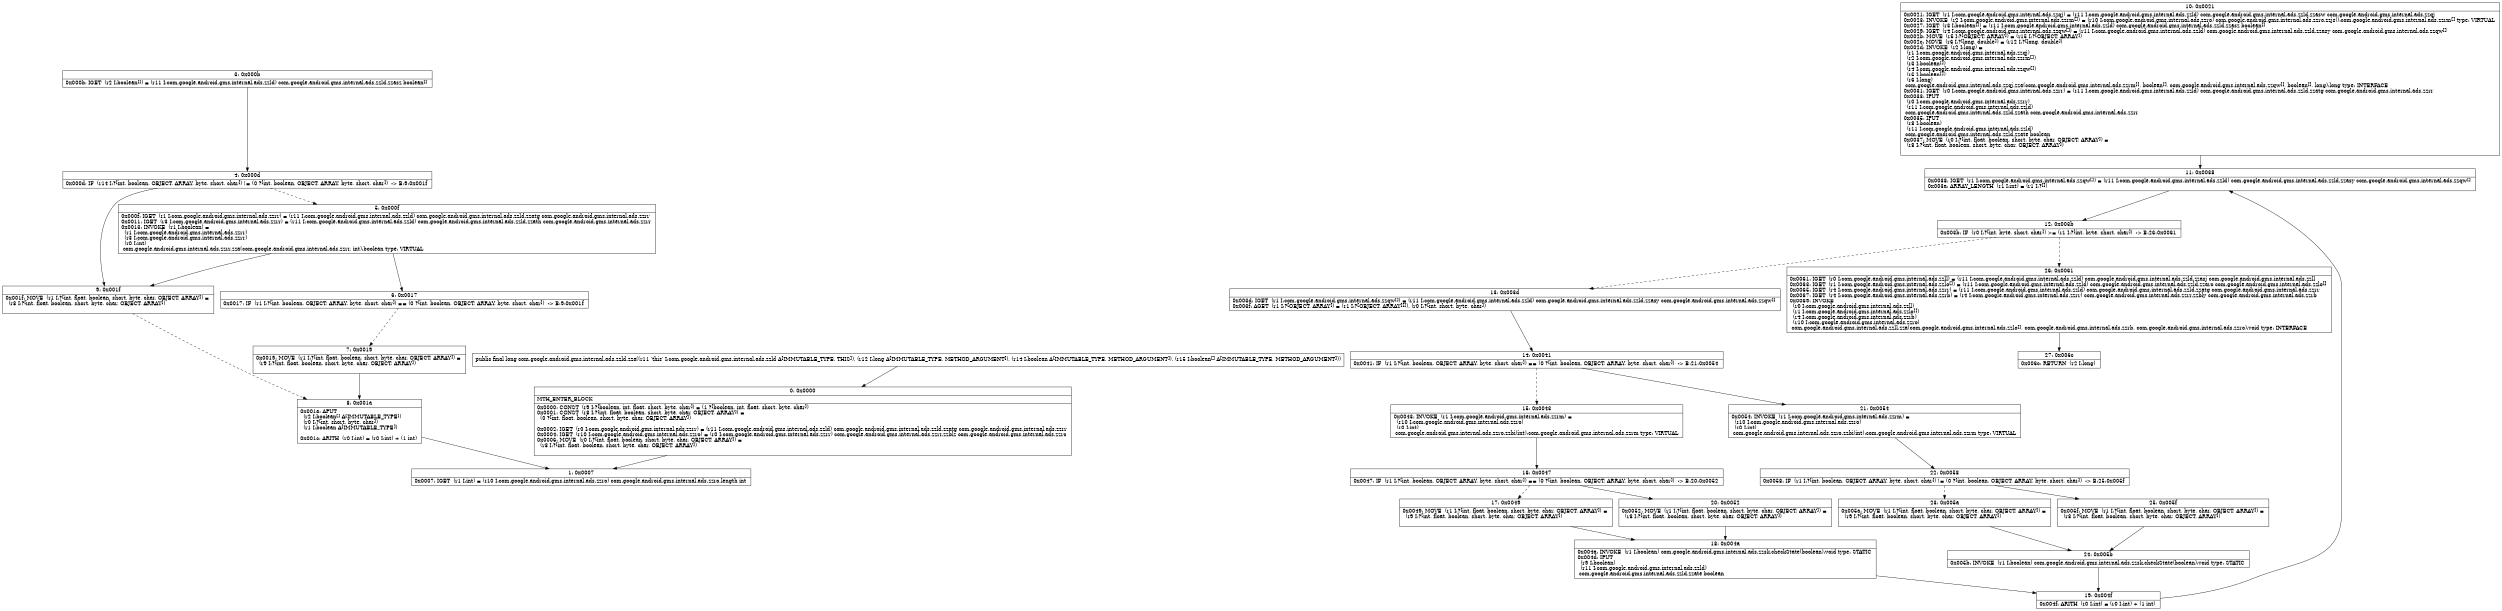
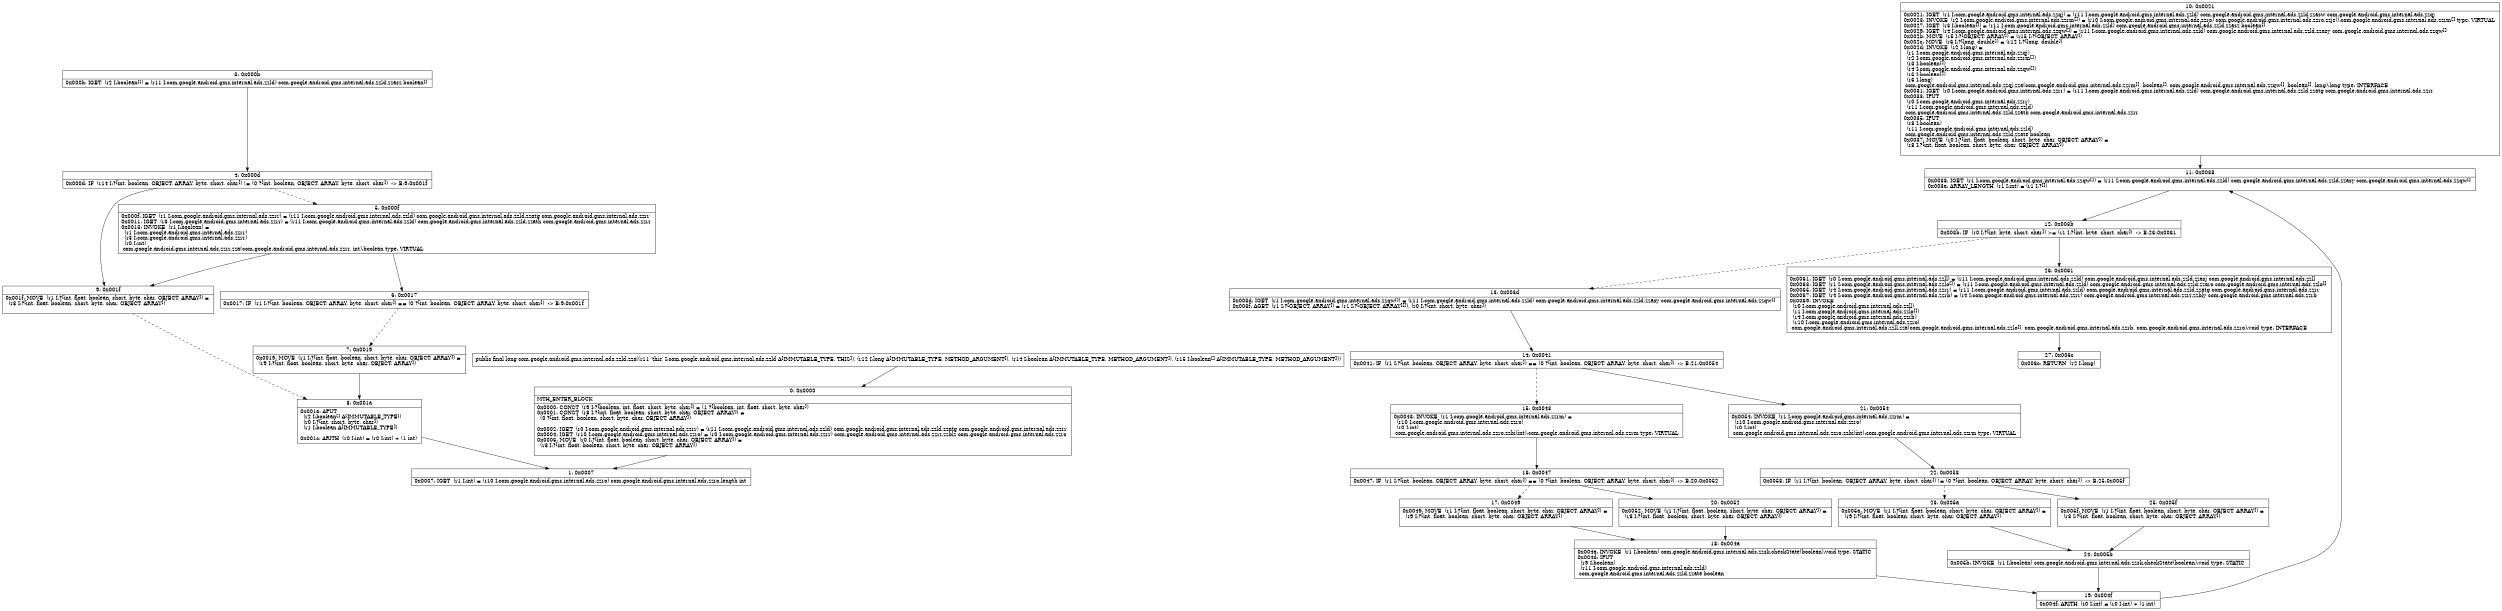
  digraph {
    node [shape=record]
    n1 [label="{0\:\ 0x0000|MTH_ENTER_BLOCK\l|0x0000: CONST  (r9 I:?[boolean, int, float, short, byte, char]) = (1 ?[boolean, int, float, short, byte, char]) \l0x0001: CONST  (r8 I:?[int, float, boolean, short, byte, char, OBJECT, ARRAY]) = \l  (0 ?[int, float, boolean, short, byte, char, OBJECT, ARRAY])\l \l0x0002: IGET  (r0 I:com.google.android.gms.internal.ads.zzrr) = (r11 I:com.google.android.gms.internal.ads.zzld) com.google.android.gms.internal.ads.zzld.zzatg com.google.android.gms.internal.ads.zzrr \l0x0004: IGET  (r10 I:com.google.android.gms.internal.ads.zzro) = (r0 I:com.google.android.gms.internal.ads.zzrr) com.google.android.gms.internal.ads.zzrr.zzblz com.google.android.gms.internal.ads.zzro \l0x0006: MOVE  (r0 I:?[int, float, boolean, short, byte, char, OBJECT, ARRAY]) = \l  (r8 I:?[int, float, boolean, short, byte, char, OBJECT, ARRAY])\l \l}"]
    n2 [label="{1\:\ 0x0007|0x0007: IGET  (r1 I:int) = (r10 I:com.google.android.gms.internal.ads.zzro) com.google.android.gms.internal.ads.zzro.length int \l}"]
    n3 [label="{3\:\ 0x000b|0x000b: IGET  (r2 I:boolean[]) = (r11 I:com.google.android.gms.internal.ads.zzld) com.google.android.gms.internal.ads.zzld.zzasz boolean[] \l}"]
    n4 [label="{4\:\ 0x000d|0x000d: IF  (r14 I:?[int, boolean, OBJECT, ARRAY, byte, short, char]) != (0 ?[int, boolean, OBJECT, ARRAY, byte, short, char])  \-\> B:9:0x001f \l}"]
    n5 [label="{10\:\ 0x0021|0x0021: IGET  (r1 I:com.google.android.gms.internal.ads.zzqj) = (r11 I:com.google.android.gms.internal.ads.zzld) com.google.android.gms.internal.ads.zzld.zzasw com.google.android.gms.internal.ads.zzqj \l0x0023: INVOKE  (r2 I:com.google.android.gms.internal.ads.zzrm[]) = (r10 I:com.google.android.gms.internal.ads.zzro) com.google.android.gms.internal.ads.zzro.zzjs():com.google.android.gms.internal.ads.zzrm[] type: VIRTUAL \l0x0027: IGET  (r3 I:boolean[]) = (r11 I:com.google.android.gms.internal.ads.zzld) com.google.android.gms.internal.ads.zzld.zzasz boolean[] \l0x0029: IGET  (r4 I:com.google.android.gms.internal.ads.zzqw[]) = (r11 I:com.google.android.gms.internal.ads.zzld) com.google.android.gms.internal.ads.zzld.zzasy com.google.android.gms.internal.ads.zzqw[] \l0x002b: MOVE  (r5 I:?[OBJECT, ARRAY]) = (r15 I:?[OBJECT, ARRAY]) \l0x002c: MOVE  (r6 I:?[long, double]) = (r12 I:?[long, double]) \l0x002d: INVOKE  (r2 I:long) = \l  (r1 I:com.google.android.gms.internal.ads.zzqj)\l  (r2 I:com.google.android.gms.internal.ads.zzrm[])\l  (r3 I:boolean[])\l  (r4 I:com.google.android.gms.internal.ads.zzqw[])\l  (r5 I:boolean[])\l  (r6 I:long)\l com.google.android.gms.internal.ads.zzqj.zza(com.google.android.gms.internal.ads.zzrm[], boolean[], com.google.android.gms.internal.ads.zzqw[], boolean[], long):long type: INTERFACE \l0x0031: IGET  (r0 I:com.google.android.gms.internal.ads.zzrr) = (r11 I:com.google.android.gms.internal.ads.zzld) com.google.android.gms.internal.ads.zzld.zzatg com.google.android.gms.internal.ads.zzrr \l0x0033: IPUT  \l  (r0 I:com.google.android.gms.internal.ads.zzrr)\l  (r11 I:com.google.android.gms.internal.ads.zzld)\l com.google.android.gms.internal.ads.zzld.zzath com.google.android.gms.internal.ads.zzrr \l0x0035: IPUT  \l  (r8 I:boolean)\l  (r11 I:com.google.android.gms.internal.ads.zzld)\l com.google.android.gms.internal.ads.zzld.zzate boolean \l0x0037: MOVE  (r0 I:?[int, float, boolean, short, byte, char, OBJECT, ARRAY]) = \l  (r8 I:?[int, float, boolean, short, byte, char, OBJECT, ARRAY])\l \l}"]
    n6 [label="{11\:\ 0x0038|0x0038: IGET  (r1 I:com.google.android.gms.internal.ads.zzqw[]) = (r11 I:com.google.android.gms.internal.ads.zzld) com.google.android.gms.internal.ads.zzld.zzasy com.google.android.gms.internal.ads.zzqw[] \l0x003a: ARRAY_LENGTH  (r1 I:int) = (r1 I:?[]) \l}"]
    n7 [label="{5\:\ 0x000f|0x000f: IGET  (r1 I:com.google.android.gms.internal.ads.zzrr) = (r11 I:com.google.android.gms.internal.ads.zzld) com.google.android.gms.internal.ads.zzld.zzatg com.google.android.gms.internal.ads.zzrr \l0x0011: IGET  (r3 I:com.google.android.gms.internal.ads.zzrr) = (r11 I:com.google.android.gms.internal.ads.zzld) com.google.android.gms.internal.ads.zzld.zzath com.google.android.gms.internal.ads.zzrr \l0x0013: INVOKE  (r1 I:boolean) = \l  (r1 I:com.google.android.gms.internal.ads.zzrr)\l  (r3 I:com.google.android.gms.internal.ads.zzrr)\l  (r0 I:int)\l com.google.android.gms.internal.ads.zzrr.zza(com.google.android.gms.internal.ads.zzrr, int):boolean type: VIRTUAL \l}"]
    n8 [label="{9\:\ 0x001f|0x001f: MOVE  (r1 I:?[int, float, boolean, short, byte, char, OBJECT, ARRAY]) = \l  (r8 I:?[int, float, boolean, short, byte, char, OBJECT, ARRAY])\l \l}"]
    n9 [label="{6\:\ 0x0017|0x0017: IF  (r1 I:?[int, boolean, OBJECT, ARRAY, byte, short, char]) == (0 ?[int, boolean, OBJECT, ARRAY, byte, short, char])  \-\> B:9:0x001f \l}"]
    n10 [label="{8\:\ 0x001a|0x001a: APUT  \l  (r2 I:boolean[] A[IMMUTABLE_TYPE])\l  (r0 I:?[int, short, byte, char])\l  (r1 I:boolean A[IMMUTABLE_TYPE])\l \l0x001c: ARITH  (r0 I:int) = (r0 I:int) + (1 int) \l}"]
    n11 [label="{7\:\ 0x0019|0x0019: MOVE  (r1 I:?[int, float, boolean, short, byte, char, OBJECT, ARRAY]) = \l  (r9 I:?[int, float, boolean, short, byte, char, OBJECT, ARRAY])\l \l}"]
    n12 [label="{12\:\ 0x003b|0x003b: IF  (r0 I:?[int, byte, short, char]) \>= (r1 I:?[int, byte, short, char])  \-\> B:26:0x0061 \l}"]
    n13 [label="{13\:\ 0x003d|0x003d: IGET  (r1 I:com.google.android.gms.internal.ads.zzqw[]) = (r11 I:com.google.android.gms.internal.ads.zzld) com.google.android.gms.internal.ads.zzld.zzasy com.google.android.gms.internal.ads.zzqw[] \l0x003f: AGET  (r1 I:?[OBJECT, ARRAY]) = (r1 I:?[OBJECT, ARRAY][]), (r0 I:?[int, short, byte, char]) \l}"]
    n14 [label="{26\:\ 0x0061|0x0061: IGET  (r0 I:com.google.android.gms.internal.ads.zzll) = (r11 I:com.google.android.gms.internal.ads.zzld) com.google.android.gms.internal.ads.zzld.zzasj com.google.android.gms.internal.ads.zzll \l0x0063: IGET  (r1 I:com.google.android.gms.internal.ads.zzlo[]) = (r11 I:com.google.android.gms.internal.ads.zzld) com.google.android.gms.internal.ads.zzld.zzaro com.google.android.gms.internal.ads.zzlo[] \l0x0065: IGET  (r4 I:com.google.android.gms.internal.ads.zzrr) = (r11 I:com.google.android.gms.internal.ads.zzld) com.google.android.gms.internal.ads.zzld.zzatg com.google.android.gms.internal.ads.zzrr \l0x0067: IGET  (r4 I:com.google.android.gms.internal.ads.zzrb) = (r4 I:com.google.android.gms.internal.ads.zzrr) com.google.android.gms.internal.ads.zzrr.zzbly com.google.android.gms.internal.ads.zzrb \l0x0069: INVOKE  \l  (r0 I:com.google.android.gms.internal.ads.zzll)\l  (r1 I:com.google.android.gms.internal.ads.zzlo[])\l  (r4 I:com.google.android.gms.internal.ads.zzrb)\l  (r10 I:com.google.android.gms.internal.ads.zzro)\l com.google.android.gms.internal.ads.zzll.zza(com.google.android.gms.internal.ads.zzlo[], com.google.android.gms.internal.ads.zzrb, com.google.android.gms.internal.ads.zzro):void type: INTERFACE \l}"]
    n15 [label="{14\:\ 0x0041|0x0041: IF  (r1 I:?[int, boolean, OBJECT, ARRAY, byte, short, char]) == (0 ?[int, boolean, OBJECT, ARRAY, byte, short, char])  \-\> B:21:0x0054 \l}"]
    n16 [label="{27\:\ 0x006c|0x006c: RETURN  (r2 I:long) \l}"]
    n17 [label="{15\:\ 0x0043|0x0043: INVOKE  (r1 I:com.google.android.gms.internal.ads.zzrm) = \l  (r10 I:com.google.android.gms.internal.ads.zzro)\l  (r0 I:int)\l com.google.android.gms.internal.ads.zzro.zzbi(int):com.google.android.gms.internal.ads.zzrm type: VIRTUAL \l}"]
    n18 [label="{21\:\ 0x0054|0x0054: INVOKE  (r1 I:com.google.android.gms.internal.ads.zzrm) = \l  (r10 I:com.google.android.gms.internal.ads.zzro)\l  (r0 I:int)\l com.google.android.gms.internal.ads.zzro.zzbi(int):com.google.android.gms.internal.ads.zzrm type: VIRTUAL \l}"]
    n19 [label="{16\:\ 0x0047|0x0047: IF  (r1 I:?[int, boolean, OBJECT, ARRAY, byte, short, char]) == (0 ?[int, boolean, OBJECT, ARRAY, byte, short, char])  \-\> B:20:0x0052 \l}"]
    n20 [label="{22\:\ 0x0058|0x0058: IF  (r1 I:?[int, boolean, OBJECT, ARRAY, byte, short, char]) != (0 ?[int, boolean, OBJECT, ARRAY, byte, short, char])  \-\> B:25:0x005f \l}"]
    n21 [label="{17\:\ 0x0049|0x0049: MOVE  (r1 I:?[int, float, boolean, short, byte, char, OBJECT, ARRAY]) = \l  (r9 I:?[int, float, boolean, short, byte, char, OBJECT, ARRAY])\l \l}"]
    n22 [label="{20\:\ 0x0052|0x0052: MOVE  (r1 I:?[int, float, boolean, short, byte, char, OBJECT, ARRAY]) = \l  (r8 I:?[int, float, boolean, short, byte, char, OBJECT, ARRAY])\l \l}"]
    n23 [label="{18\:\ 0x004a|0x004a: INVOKE  (r1 I:boolean) com.google.android.gms.internal.ads.zzsk.checkState(boolean):void type: STATIC \l0x004d: IPUT  \l  (r9 I:boolean)\l  (r11 I:com.google.android.gms.internal.ads.zzld)\l com.google.android.gms.internal.ads.zzld.zzate boolean \l}"]
    n24 [label="{19\:\ 0x004f|0x004f: ARITH  (r0 I:int) = (r0 I:int) + (1 int) \l}"]
    n25 [label="{23\:\ 0x005a|0x005a: MOVE  (r1 I:?[int, float, boolean, short, byte, char, OBJECT, ARRAY]) = \l  (r9 I:?[int, float, boolean, short, byte, char, OBJECT, ARRAY])\l \l}"]
    n26 [label="{25\:\ 0x005f|0x005f: MOVE  (r1 I:?[int, float, boolean, short, byte, char, OBJECT, ARRAY]) = \l  (r8 I:?[int, float, boolean, short, byte, char, OBJECT, ARRAY])\l \l}"]
    n27 [label="{24\:\ 0x005b|0x005b: INVOKE  (r1 I:boolean) com.google.android.gms.internal.ads.zzsk.checkState(boolean):void type: STATIC \l}"]
    n28 [label="{public final long com.google.android.gms.internal.ads.zzld.zza((r11 'this' I:com.google.android.gms.internal.ads.zzld A[IMMUTABLE_TYPE, THIS]), (r12 I:long A[IMMUTABLE_TYPE, METHOD_ARGUMENT]), (r14 I:boolean A[IMMUTABLE_TYPE, METHOD_ARGUMENT]), (r15 I:boolean[] A[IMMUTABLE_TYPE, METHOD_ARGUMENT])) }"]
    n1 -> n2
    n3 -> n4
    n4 -> n7 [style=dashed]
    n4 -> n8
    n5 -> n6
    n6 -> n12
    n7 -> n8
    n7 -> n9
    n8 -> n10 [style=dashed]
    n9 -> n11 [style=dashed]
    n10 -> n2
    n11 -> n10
    n12 -> n13 [style=dashed]
-   n12 -> n14 [style=dashed]
+   n12 -> n14
    n13 -> n15
    n14 -> n16
    n15 -> n17 [style=dashed]
    n15 -> n18
    n17 -> n19
    n18 -> n20
    n19 -> n21 [style=dashed]
    n19 -> n22
    n20 -> n25 [style=dashed]
    n20 -> n26
    n21 -> n23
    n22 -> n23
    n23 -> n24
    n24 -> n6
    n25 -> n27
    n26 -> n27
    n27 -> n24
    n28 -> n1
  }
